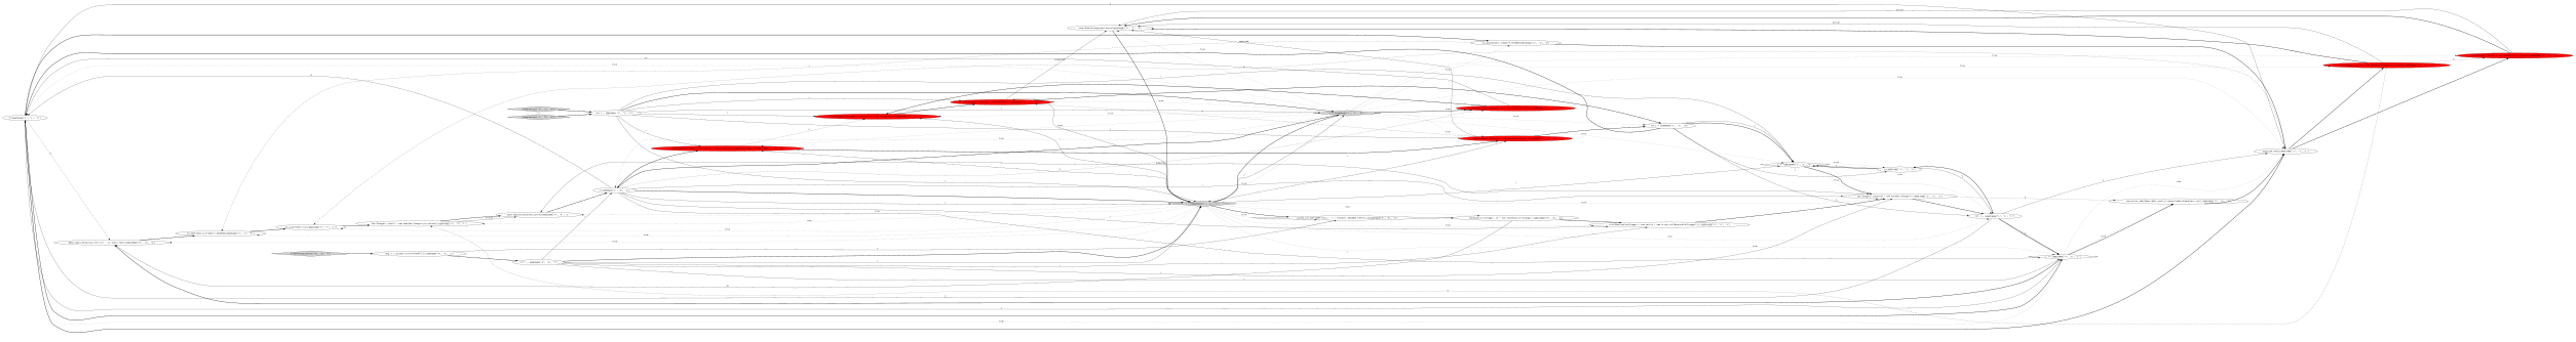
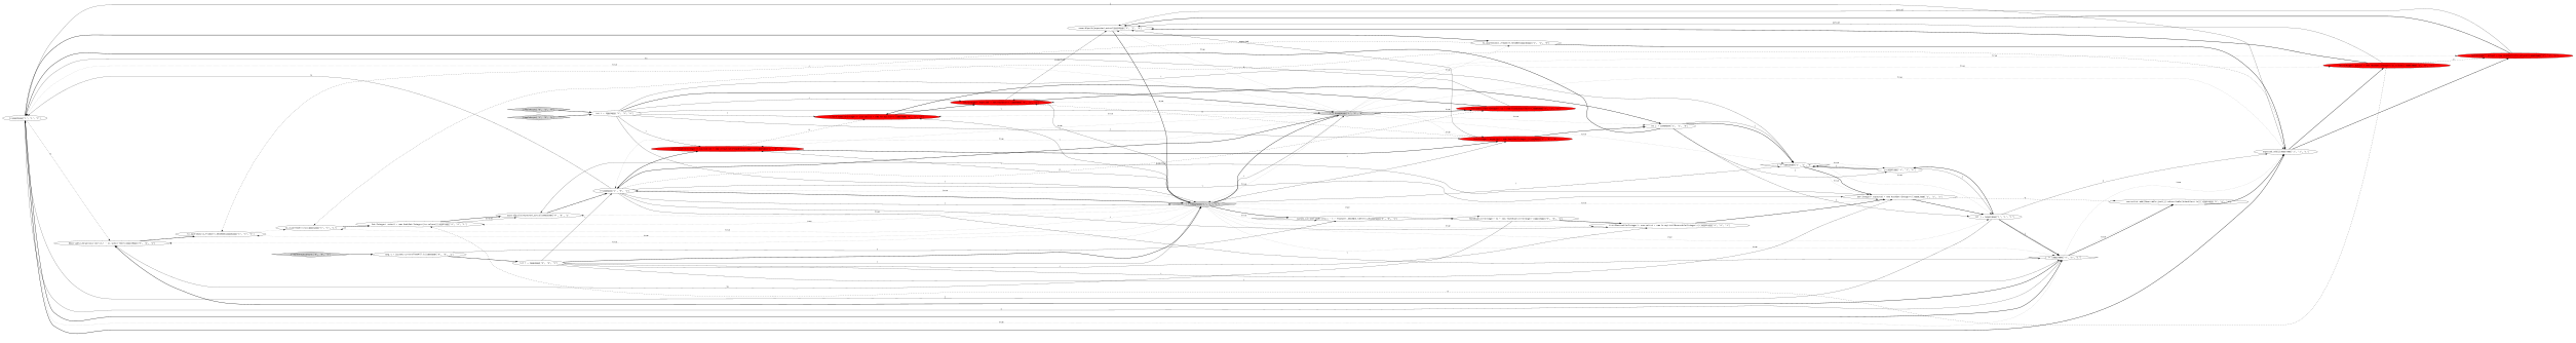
  digraph {
    fontname="Source Code Pro"
    rankdir=LR
    node [fillcolor=white fontname="Source Code Pro" shape=ellipse style=filled]
    edge [fontname="Source Code Pro" style=bold]
    n1 [label="j++@@@15@@@['1', '1', '1']"]
    n2 [label="Observable.merge(sourceList,i - 1).subscribe(to)@@@19@@@['0', '0', '1']"]
    n3 [label="j <= i@@@14@@@['0', '0', '1']" shape=diamond]
    n4 [label="ts.awaitDone(1,TimeUnit.SECONDS)@@@16@@@['1', '1', '0']"]
    n5 [label="expected.add(j)@@@17@@@['1', '1', '1']"]
    n6 [label="to.awaitDone(1,TimeUnit.SECONDS)@@@20@@@['0', '0', '1']"]
    n7 [label="sourceList.add(Observable.just(j).subscribeOn(Schedulers.io()))@@@16@@@['0', '0', '1']"]
    n8 [label="to.assertNoErrors()@@@21@@@['0', '0', '1']"]
    n9 [fillcolor=red label="Set<Integer> actual = new HashSet<>(ts.values())@@@18@@@['0', '1', '0']"]
    n10 [fillcolor=red label="Set<Integer> actual = new HashSet<Integer>(ts.values())@@@18@@@['1', '0', '0']"]
    n11 [label="j++@@@11@@@['1', '1', '0']"]
    n12 [label="int j = 1@@@13@@@['1', '1', '1']"]
    n13 [label="j <= i@@@10@@@['1', '1', '0']" shape=diamond]
    n14 [label="Set<Integer> expected = new HashSet<Integer>(i)@@@12@@@['1', '1', '1']"]
    n15 [label="Set<Integer> actual = new HashSet<Integer>(to.values())@@@22@@@['0', '0', '1']"]
    n16 [label="assertEquals(expected,actual)@@@23@@@['0', '0', '1']"]
    n17 [fillcolor=red label="Set<Integer> expected = new HashSet<>(i)@@@8@@@['0', '1', '0']"]
    n18 [label="assertEquals(expected,actual)@@@19@@@['1', '1', '0']"]
    n19 [label="int j = 1@@@9@@@['1', '1', '0']"]
    n20 [fillcolor=lightgray label="i < 50@@@5@@@['1', '1', '1']" shape=diamond]
    n21 [label="List<Observable<Integer>> sourceList = new ArrayList<Observable<Integer>>(i)@@@11@@@['0', '0', '1']"]
    n22 [label="System.currentTimeMillis() - t > TimeUnit.SECONDS.toMillis(9)@@@7@@@['0', '0', '1']" shape=diamond]
    n23 [label="TestObserver<Integer> to = new TestObserver<Integer>()@@@10@@@['0', '0', '1']"]
    n24 [label="i++@@@6@@@['1', '0', '1']"]
    n25 [fillcolor=red label="TestSubscriber<Integer> ts = new TestSubscriber<>()@@@6@@@['0', '1', '0']"]
    n26 [fillcolor=red label="List<Flowable<Integer>> sourceList = new ArrayList<Flowable<Integer>>(i)@@@7@@@['1', '0', '0']"]
    n27 [fillcolor=red label="List<Flowable<Integer>> sourceList = new ArrayList<>(i)@@@7@@@['0', '1', '0']"]
    n28 [fillcolor=red label="Set<Integer> expected = new HashSet<Integer>(i)@@@8@@@['1', '0', '0']"]
    n29 [fillcolor=lightgray label="i < 50@@@4@@@['1', '1', '0']" shape=diamond]
    n30 [label="int i = 2@@@4@@@['0', '0', '1']"]
    n31 [fillcolor=lightgray label="simpleAsync['0', '1', '0']" shape=diamond]
    n32 [label="int i = 1@@@3@@@['1', '1', '0']"]
    n33 [label="long t = System.currentTimeMillis()@@@3@@@['0', '0', '1']"]
    n34 [fillcolor=lightgray label="simpleAsync['1', '0', '0']" shape=diamond]
    n35 [fillcolor=lightgray label="simpleOneLessAsync['0', '0', '1']" shape=diamond]
    n1 -> n2 [label=0 style=dashed]
    n1 -> n3 [label=j style=solid]
    n1 -> n3
    n1 -> n4
    n1 -> n5 [label=j style=solid]
    n2 -> n6
    n3 -> n1 [label=true style=dotted]
    n3 -> n2
    n3 -> n5 [label=true style=dotted]
    n3 -> n7 [label=true style=dotted]
    n3 -> n7
    n4 -> n5
    n4 -> n6 [label=i style=dashed]
    n5 -> n1
    n5 -> n8 [label=0 style=dashed]
    n5 -> n9
    n5 -> n10
-   n6 -> n8
+   n6 -> n8 [style=dotted]
    n7 -> n5
    n8 -> n15
    n9 -> n18 [label=actual style=solid]
    n9 -> n18
    n10 -> n9 [label=0 style=dashed]
    n10 -> n15 [label=0 style=dashed]
    n10 -> n18
    n10 -> n18 [label=actual style=solid]
    n11 -> n12 [label=j style=solid]
    n11 -> n13 [label=j style=solid]
    n11 -> n13
    n12 -> n1 [label=j style=solid]
    n12 -> n3 [label=j style=solid]
    n12 -> n3
    n12 -> n5 [label=j style=solid]
    n12 -> n11
    n13 -> n11 [label=true style=dotted]
    n13 -> n12 [label=true style=dotted]
    n13 -> n14 [label=true style=dotted]
    n13 -> n14
    n14 -> n7 [label=0 style=dashed]
    n14 -> n12
    n14 -> n16 [label=expected style=solid]
    n15 -> n16 [label=actual style=solid]
    n15 -> n16
    n16 -> n24
    n17 -> n18 [label=expected style=solid]
    n17 -> n19
    n18 -> n20
    n19 -> n1
    n19 -> n11 [label=j style=solid]
    n19 -> n12 [label=j style=solid]
    n19 -> n13
    n19 -> n13 [label=j style=solid]
    n20 -> n2 [label=true style=dotted]
    n20 -> n3 [label=true style=dotted]
    n20 -> n6 [label=true style=dotted]
    n20 -> n8 [label=true style=dotted]
    n20 -> n12 [label=true style=dotted]
    n20 -> n13 [label=i style=solid]
    n20 -> n14 [label=true style=dotted]
    n20 -> n15 [label=true style=dotted]
    n20 -> n16 [label=true style=dotted]
    n20 -> n17 [label=i style=solid]
    n20 -> n21 [label=true style=dotted]
    n20 -> n22
    n20 -> n22 [label=true style=dotted]
    n20 -> n23 [label=true style=dotted]
+   n20 -> n24 [label=true style=dotted]
    n20 -> n26 [label=i style=solid]
    n20 -> n27 [label=i style=solid]
    n20 -> n28 [label=i style=solid]
    n20 -> n29
    n20 -> n29 [label=i style=solid]
    n21 -> n14
    n22 -> n23
    n23 -> n2 [label=to style=solid]
    n23 -> n21
    n24 -> n1 [label=ts style=solid]
    n24 -> n3 [label=i style=solid]
    n24 -> n14 [label=i style=solid]
    n24 -> n20 [label=i style=solid]
    n24 -> n20
    n24 -> n21 [label=i style=solid]
    n24 -> n25 [label=0 style=dashed]
    n24 -> n26
    n25 -> n1 [label=ts style=solid]
    n25 -> n27
    n26 -> n27 [label=0 style=dashed]
    n26 -> n28
    n27 -> n17
    n28 -> n17 [label=0 style=dashed]
    n28 -> n18 [label=expected style=solid]
    n28 -> n19
    n29 -> n1 [label=true style=dotted]
    n29 -> n4 [label=true style=dotted]
    n29 -> n5 [label=true style=dotted]
    n29 -> n9 [label=true style=dotted]
    n29 -> n10 [label=true style=dotted]
    n29 -> n13 [label=true style=dotted]
    n29 -> n17 [label=true style=dotted]
    n29 -> n18 [label=true style=dotted]
    n29 -> n19 [label=true style=dotted]
    n29 -> n20 [label=true style=dotted]
    n29 -> n24
    n29 -> n24 [label=true style=dotted]
    n29 -> n25 [label=true style=dotted]
    n29 -> n25
    n29 -> n26 [label=true style=dotted]
    n29 -> n27 [label=true style=dotted]
    n29 -> n28 [label=true style=dotted]
    n30 -> n3 [label=i style=solid]
    n30 -> n14 [label=i style=solid]
    n30 -> n20 [label=i style=solid]
    n30 -> n20
    n30 -> n21 [label=i style=solid]
    n30 -> n24 [label=i style=solid]
    n31 -> n32
    n32 -> n13 [label=i style=solid]
    n32 -> n17 [label=i style=solid]
    n32 -> n20 [label=i style=solid]
    n32 -> n26 [label=i style=solid]
    n32 -> n27 [label=i style=solid]
    n32 -> n28 [label=i style=solid]
    n32 -> n29 [label=i style=solid]
    n32 -> n29
    n33 -> n22 [label=t style=solid]
    n33 -> n30
    n34 -> n32
    n35 -> n33
  }
